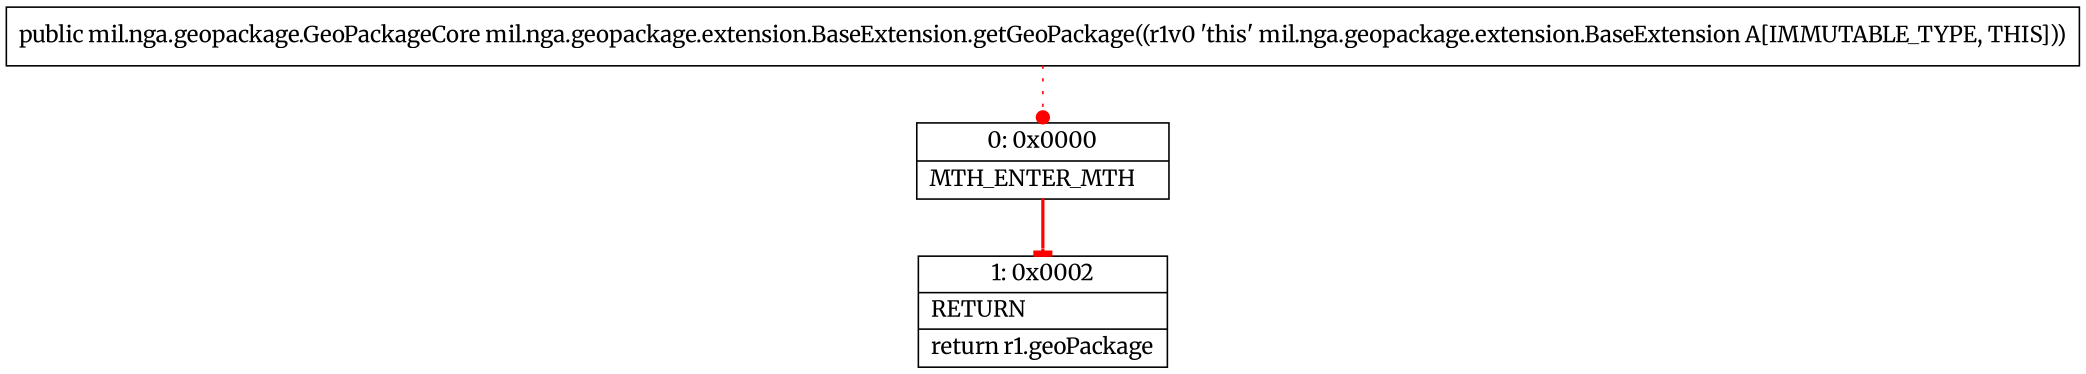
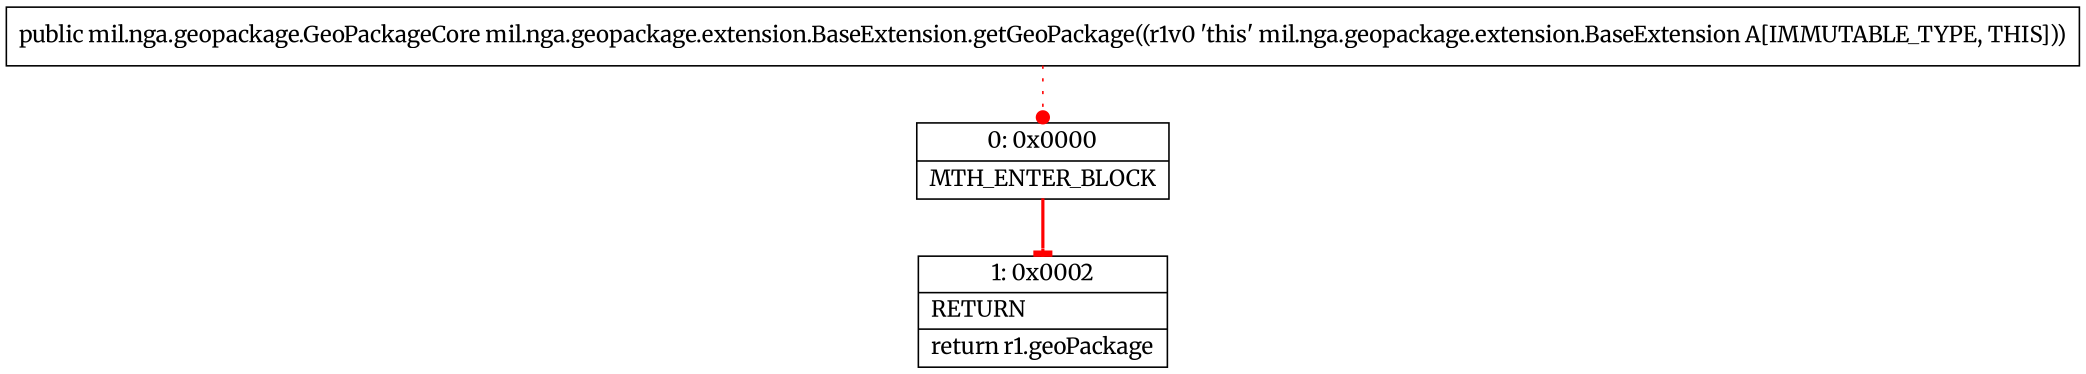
  digraph {
    fontname=Merriweather
    node [shape=record fontname=Merriweather]
    edge [color=red fontname=Merriweather]
-   n1 [label="{0\:\ 0x0000|MTH_ENTER_MTH\l}"]
+   n1 [label="{0\:\ 0x0000|MTH_ENTER_BLOCK\l}"]
    n2 [label="{1\:\ 0x0002|RETURN\l|return r1.geoPackage\l}"]
    n3 [label="{public mil.nga.geopackage.GeoPackageCore mil.nga.geopackage.extension.BaseExtension.getGeoPackage((r1v0 'this' mil.nga.geopackage.extension.BaseExtension A[IMMUTABLE_TYPE, THIS])) }"]
    n1 -> n2 [style=bold arrowhead=tee]
    n3 -> n1 [style=dotted arrowhead=dot]
  }
